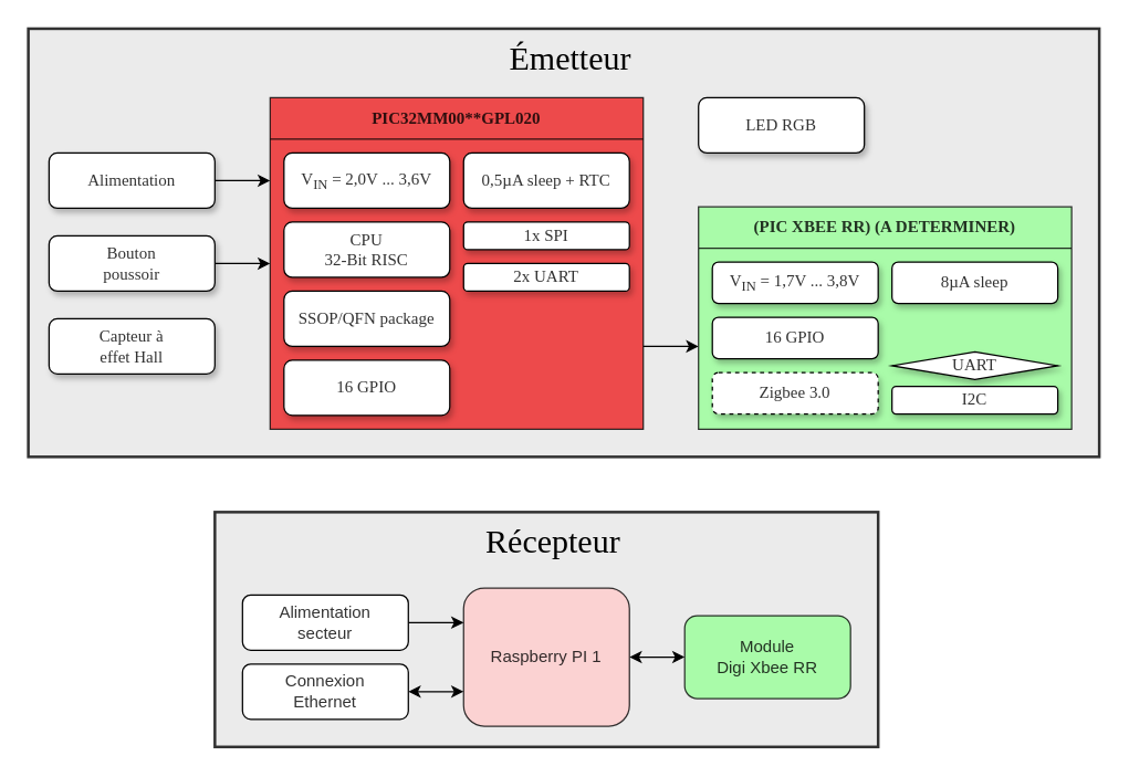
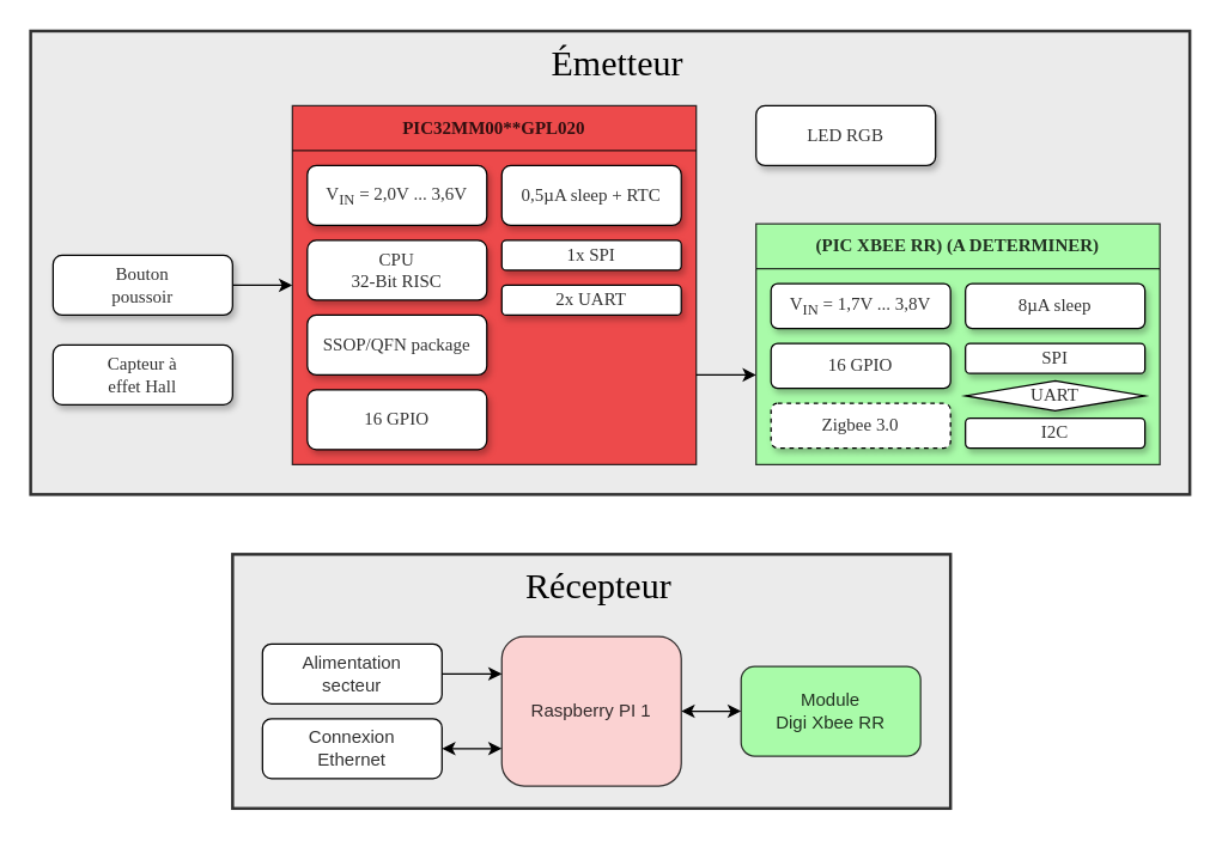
  <mxCell id="0" />
  <mxCell id="1" parent="0" />
  <mxCell id="2" value="Récepteur" style="rounded=0;whiteSpace=wrap;html=1;shadow=0;strokeColor=#000000;fontFamily=Bahnshrift;fontSize=24;fillColor=#E6E6E6;opacity=80;align=center;verticalAlign=top;spacingLeft=10;spacingTop=1;strokeWidth=2;" vertex="1" parent="1"><mxGeometry x="155" y="370" width="480" height="170" as="geometry" /></mxCell>
  <mxCell id="3" value="Émetteur" style="rounded=0;whiteSpace=wrap;html=1;shadow=0;strokeColor=#000000;fontFamily=Bahnshrift;fontSize=24;fillColor=#E6E6E6;opacity=80;align=center;verticalAlign=top;spacingLeft=10;spacingTop=1;strokeWidth=2;" vertex="1" parent="1"><mxGeometry x="20" y="20" width="775" height="310" as="geometry" /></mxCell>
  <mxCell id="4" value="Raspberry PI 1" style="rounded=1;whiteSpace=wrap;html=1;verticalAlign=middle;fillColor=#FFCCCC;opacity=80;textOpacity=80;" vertex="1" parent="1"><mxGeometry x="335" y="425" width="120" height="100" as="geometry" /></mxCell>
  <mxCell id="5" value="" style="edgeStyle=orthogonalEdgeStyle;rounded=0;orthogonalLoop=1;jettySize=auto;html=1;startArrow=none;startFill=0;entryX=0;entryY=0.25;entryDx=0;entryDy=0;textOpacity=80;" edge="1" parent="1" source="6" target="4"><mxGeometry relative="1" as="geometry" /></mxCell>
  <mxCell id="6" value="&lt;div&gt;Alimentation&lt;/div&gt;&lt;div&gt;secteur&lt;br&gt;&lt;/div&gt;" style="rounded=1;whiteSpace=wrap;html=1;textOpacity=80;" vertex="1" parent="1"><mxGeometry x="175" y="430" width="120" height="40" as="geometry" /></mxCell>
  <mxCell id="7" value="" style="edgeStyle=orthogonalEdgeStyle;rounded=0;orthogonalLoop=1;jettySize=auto;html=1;startArrow=classic;startFill=1;textOpacity=80;" edge="1" parent="1" source="8" target="4"><mxGeometry relative="1" as="geometry" /></mxCell>
  <mxCell id="8" value="&lt;div&gt;Module&lt;/div&gt;&lt;div&gt;Digi Xbee RR&lt;br&gt;&lt;/div&gt;" style="rounded=1;whiteSpace=wrap;html=1;fillColor=#99FF99;opacity=80;textOpacity=80;" vertex="1" parent="1"><mxGeometry x="495" y="445" width="120" height="60" as="geometry" /></mxCell>
  <mxCell id="9" value="" style="edgeStyle=orthogonalEdgeStyle;rounded=0;orthogonalLoop=1;jettySize=auto;html=1;startArrow=classic;startFill=1;entryX=0;entryY=0.75;entryDx=0;entryDy=0;textOpacity=80;" edge="1" parent="1" source="10" target="4"><mxGeometry relative="1" as="geometry" /></mxCell>
  <mxCell id="10" value="Connexion&lt;br&gt;Ethernet" style="rounded=1;whiteSpace=wrap;html=1;textOpacity=80;" vertex="1" parent="1"><mxGeometry x="175" y="480" width="120" height="40" as="geometry" /></mxCell>
- <mxCell id="11" style="edgeStyle=orthogonalEdgeStyle;rounded=0;orthogonalLoop=1;jettySize=auto;html=1;exitX=1;exitY=0.5;exitDx=0;exitDy=0;entryX=0;entryY=0.25;entryDx=0;entryDy=0;fontFamily=Bahnshrift;fontSize=14;startArrow=none;startFill=0;textOpacity=80;" edge="1" parent="1" source="12" target="17"><mxGeometry relative="1" as="geometry" /></mxCell>
- <mxCell id="12" value="Alimentation" style="rounded=1;whiteSpace=wrap;html=1;fontFamily=Bahnshrift;shadow=1;textOpacity=80;" vertex="1" parent="1"><mxGeometry x="35" y="110" width="120" height="40" as="geometry" /></mxCell>
  <mxCell id="13" value="LED RGB" style="rounded=1;whiteSpace=wrap;html=1;fontFamily=Bahnshrift;shadow=1;textOpacity=80;" vertex="1" parent="1"><mxGeometry x="505" y="70" width="120" height="40" as="geometry" /></mxCell>
  <mxCell id="14" style="edgeStyle=orthogonalEdgeStyle;rounded=0;orthogonalLoop=1;jettySize=auto;html=1;exitX=1;exitY=0.5;exitDx=0;exitDy=0;entryX=0;entryY=0.5;entryDx=0;entryDy=0;fontFamily=Bahnshrift;fontSize=14;startArrow=none;startFill=0;textOpacity=80;" edge="1" parent="1" source="15" target="17"><mxGeometry relative="1" as="geometry" /></mxCell>
  <mxCell id="15" value="Bouton&lt;br&gt;poussoir" style="rounded=1;whiteSpace=wrap;html=1;fontFamily=Bahnshrift;shadow=1;textOpacity=80;" vertex="1" parent="1"><mxGeometry x="35" y="170" width="120" height="40" as="geometry" /></mxCell>
  <mxCell id="16" style="edgeStyle=orthogonalEdgeStyle;rounded=0;orthogonalLoop=1;jettySize=auto;html=1;exitX=1;exitY=0.75;exitDx=0;exitDy=0;fontFamily=Bahnshrift;fontSize=14;startArrow=none;startFill=0;textOpacity=80;" edge="1" parent="1" source="17"><mxGeometry relative="1" as="geometry"><mxPoint x="505" y="250" as="targetPoint" /><Array as="points"><mxPoint x="505" y="250" /></Array></mxGeometry></mxCell>
  <mxCell id="17" value="PIC32MM00**GPL020" style="swimlane;whiteSpace=wrap;html=1;rounded=0;fontFamily=Bahnshrift;fillColor=#ee2223;strokeColor=#000000;swimlaneFillColor=#EE2223;startSize=30;opacity=80;textOpacity=80;" vertex="1" parent="1"><mxGeometry x="195" y="70" width="270" height="240" as="geometry" /></mxCell>
  <mxCell id="18" value="V&lt;sub&gt;IN&lt;/sub&gt; = 2,0V ... 3,6V " style="rounded=1;whiteSpace=wrap;html=1;fontFamily=Bahnshrift;shadow=1;textOpacity=80;" vertex="1" parent="17"><mxGeometry x="10" y="40" width="120" height="40" as="geometry" /></mxCell>
  <mxCell id="19" value="0,5&lt;span&gt;&lt;span class=&quot;LrzXr kno-fv wHYlTd z8gr9e&quot;&gt;µA sleep + RTC&lt;br&gt;&lt;/span&gt;&lt;/span&gt;" style="rounded=1;whiteSpace=wrap;html=1;fontFamily=Bahnshrift;shadow=1;textOpacity=80;" vertex="1" parent="17"><mxGeometry x="140" y="40" width="120" height="40" as="geometry" /></mxCell>
  <mxCell id="20" value="&lt;div&gt;CPU&lt;/div&gt;&lt;div&gt;32-Bit RISC&lt;br&gt;&lt;/div&gt;" style="rounded=1;whiteSpace=wrap;html=1;fontFamily=Bahnshrift;shadow=1;textOpacity=80;" vertex="1" parent="17"><mxGeometry x="10" y="90" width="120" height="40" as="geometry" /></mxCell>
  <mxCell id="21" value="SSOP/QFN package" style="rounded=1;whiteSpace=wrap;html=1;fontFamily=Bahnshrift;shadow=1;textOpacity=80;" vertex="1" parent="17"><mxGeometry x="10" y="140" width="120" height="40" as="geometry" /></mxCell>
  <mxCell id="22" value="1x SPI" style="rounded=1;whiteSpace=wrap;html=1;fontFamily=Bahnshrift;shadow=1;textOpacity=80;" vertex="1" parent="17"><mxGeometry x="140" y="90" width="120" height="20" as="geometry" /></mxCell>
  <mxCell id="23" value="2x UART" style="rounded=1;whiteSpace=wrap;html=1;fontFamily=Bahnshrift;shadow=1;textOpacity=80;" vertex="1" parent="17"><mxGeometry x="140" y="120" width="120" height="20" as="geometry" /></mxCell>
  <mxCell id="24" value="16 GPIO" style="rounded=1;whiteSpace=wrap;html=1;fontFamily=Bahnshrift;shadow=1;textOpacity=80;" vertex="1" parent="17"><mxGeometry x="10" y="190" width="120" height="40" as="geometry" /></mxCell>
  <mxCell id="25" value="&lt;div&gt;Capteur à&lt;/div&gt;&lt;div&gt;effet Hall&lt;br&gt;&lt;/div&gt;" style="rounded=1;whiteSpace=wrap;html=1;fontFamily=Bahnshrift;shadow=1;textOpacity=80;" vertex="1" parent="1"><mxGeometry x="35" y="230" width="120" height="40" as="geometry" /></mxCell>
  <mxCell id="26" value="(PIC XBEE RR) (A DETERMINER)" style="swimlane;whiteSpace=wrap;html=1;rounded=0;fontFamily=Bahnshrift;fillColor=#99FF99;strokeColor=#000000;swimlaneFillColor=#99FF99;startSize=30;opacity=80;textOpacity=80;" vertex="1" parent="1"><mxGeometry x="505" y="149" width="270" height="161" as="geometry" /></mxCell>
  <mxCell id="27" value="V&lt;sub&gt;IN&lt;/sub&gt; = 1,7V ... 3,8V " style="rounded=1;whiteSpace=wrap;html=1;fontFamily=Bahnshrift;shadow=1;textOpacity=80;" vertex="1" parent="26"><mxGeometry x="10" y="40" width="120" height="30" as="geometry" /></mxCell>
  <mxCell id="28" value="8&lt;span&gt;&lt;span class=&quot;LrzXr kno-fv wHYlTd z8gr9e&quot;&gt;µA sleep&lt;br&gt;&lt;/span&gt;&lt;/span&gt;" style="rounded=1;whiteSpace=wrap;html=1;fontFamily=Bahnshrift;shadow=1;textOpacity=80;" vertex="1" parent="26"><mxGeometry x="140" y="40" width="120" height="30" as="geometry" /></mxCell>
+ <mxCell id="29" value="SPI" style="rounded=1;whiteSpace=wrap;html=1;fontFamily=Bahnshrift;shadow=1;textOpacity=80;" vertex="1" parent="26"><mxGeometry x="140" y="80" width="120" height="20" as="geometry" /></mxCell>
  <mxCell id="30" value="UART" style="rhombus;whiteSpace=wrap;html=1;fontFamily=Bahnshrift;shadow=1;textOpacity=80;" vertex="1" parent="26"><mxGeometry x="140" y="105" width="120" height="20" as="geometry" /></mxCell>
  <mxCell id="31" value="16 GPIO" style="rounded=1;whiteSpace=wrap;html=1;fontFamily=Bahnshrift;shadow=1;textOpacity=80;" vertex="1" parent="26"><mxGeometry x="10" y="80" width="120" height="30" as="geometry" /></mxCell>
  <mxCell id="32" value="I2C" style="rounded=1;whiteSpace=wrap;html=1;fontFamily=Bahnshrift;shadow=1;textOpacity=80;" vertex="1" parent="26"><mxGeometry x="140" y="130" width="120" height="20" as="geometry" /></mxCell>
  <mxCell id="33" value="Zigbee 3.0" style="rounded=1;whiteSpace=wrap;html=1;fontFamily=Bahnshrift;shadow=1;textOpacity=80;dashed=1;" vertex="1" parent="26"><mxGeometry x="10" y="120" width="120" height="30" as="geometry" /></mxCell>
